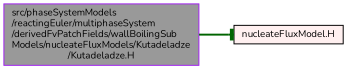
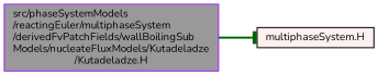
  digraph {
    rankdir=LR
    fontname=Nunito
    node [fontname=Nunito fontsize=10 shape=box style=filled]
    n1 [color=purple fillcolor=grey60 fontcolor=black height=0.2 label="src/phaseSystemModels\l/reactingEuler/multiphaseSystem\l/derivedFvPatchFields/wallBoilingSub\lModels/nucleateFluxModels/Kutadeladze\l/Kutadeladze.H" width=0.4]
-   n2 [color=black fillcolor="#FFF0F0" height=0.2 label="nucleateFluxModel.H" width=0.4]
+   n2 [color=black fillcolor="#FFF0F0" height=0.2 label="multiphaseSystem.H" width=0.4]
    n1 -> n2 [color=darkgreen fontname=Nunito fontsize=10 labelfontname=Helvetica labelfontsize=10 style=bold arrowhead=tee]
  }
